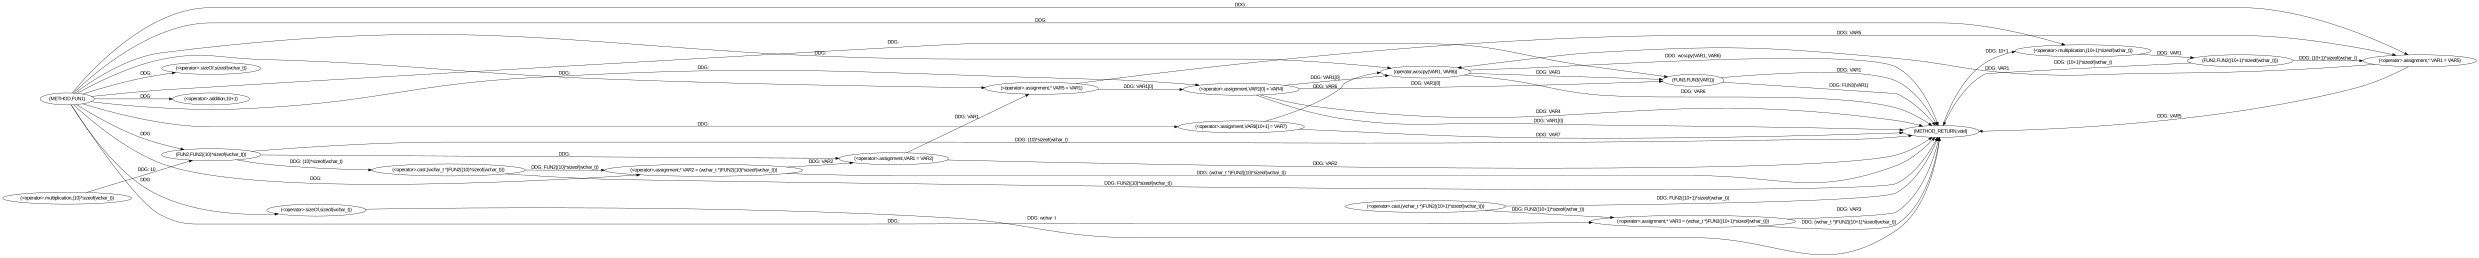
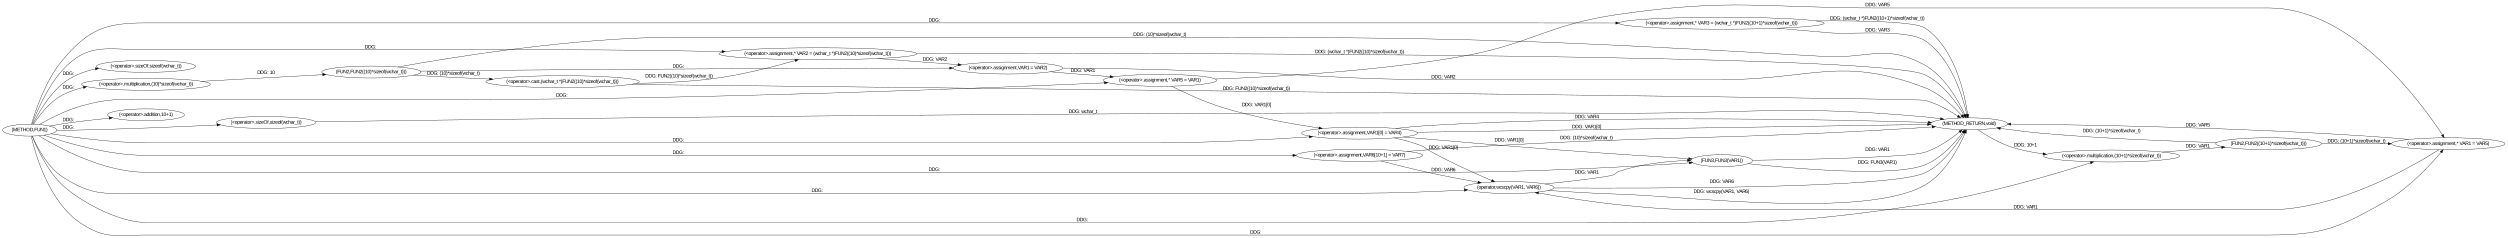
  digraph {
    fontname="Liberation Sans"
    rankdir=LR
    node [fontname="Liberation Sans"]
    edge [fontname="Liberation Sans"]
    n1 [label="(METHOD,FUN1)"]
    n2 [label="(<operator>.assignment,* VAR2 = (wchar_t *)FUN2((10)*sizeof(wchar_t)))"]
    n3 [label="(<operator>.multiplication,(10)*sizeof(wchar_t))"]
    n4 [label="(<operator>.sizeOf,sizeof(wchar_t))"]
    n5 [label="(<operator>.assignment,* VAR3 = (wchar_t *)FUN2((10+1)*sizeof(wchar_t)))"]
    n6 [label="(<operator>.multiplication,(10+1)*sizeof(wchar_t))"]
    n7 [label="(<operator>.addition,10+1)"]
    n8 [label="(<operator>.sizeOf,sizeof(wchar_t))"]
    n9 [label="(<operator>.assignment,VAR1[0] = VAR4)"]
    n10 [label="(<operator>.assignment,* VAR5 = VAR1)"]
    n11 [label="(<operator>.assignment,* VAR1 = VAR5)"]
    n12 [label="(<operator>.assignment,VAR6[10+1] = VAR7)"]
    n13 [label="(operator,wcscpy(VAR1, VAR6))"]
    n14 [label="(FUN3,FUN3(VAR1))"]
    n15 [label="(<operator>.assignment,VAR1 = VAR2)"]
    n16 [label="(METHOD_RETURN,void)"]
    n17 [label="(FUN2,FUN2((10)*sizeof(wchar_t)))"]
    n18 [label="(FUN2,FUN2((10+1)*sizeof(wchar_t)))"]
    n19 [label="(<operator>.cast,(wchar_t *)FUN2((10)*sizeof(wchar_t)))"]
-   n20 [label="(<operator>.cast,(wchar_t *)FUN2((10+1)*sizeof(wchar_t)))"]
    n1 -> n2 [label="DDG: "]
-   n1 -> n17 [label="DDG: "]
+   n1 -> n3 [label="DDG: "]
    n1 -> n4 [label="DDG: "]
    n1 -> n5 [label="DDG: "]
    n1 -> n6 [label="DDG: "]
    n1 -> n7 [label="DDG: "]
    n1 -> n8 [label="DDG: "]
    n1 -> n9 [label="DDG: "]
    n1 -> n10 [label="DDG: "]
    n1 -> n11 [label="DDG: "]
    n1 -> n12 [label="DDG: "]
    n1 -> n13 [label="DDG: "]
    n1 -> n14 [label="DDG: "]
    n2 -> n15 [label="DDG: VAR2"]
    n2 -> n16 [label="DDG: (wchar_t *)FUN2((10)*sizeof(wchar_t))"]
    n3 -> n17 [label="DDG: 10"]
    n5 -> n16 [label="DDG: VAR3"]
    n5 -> n16 [label="DDG: (wchar_t *)FUN2((10+1)*sizeof(wchar_t))"]
    n6 -> n18 [label="DDG: VAR1"]
    n8 -> n16 [label="DDG: wchar_t"]
    n9 -> n13 [label="DDG: VAR1[0]"]
    n9 -> n14 [label="DDG: VAR1[0]"]
    n9 -> n16 [label="DDG: VAR4"]
    n9 -> n16 [label="DDG: VAR1[0]"]
    n10 -> n9 [label="DDG: VAR1[0]"]
    n10 -> n11 [label="DDG: VAR5"]
    n11 -> n13 [label="DDG: VAR1"]
    n11 -> n16 [label="DDG: VAR5"]
    n12 -> n13 [label="DDG: VAR6"]
-   n12 -> n16 [label="DDG: VAR7"]
+   n12 -> n16 [label="DDG: (10)*sizeof(wchar_t)"]
    n13 -> n14 [label="DDG: VAR1"]
    n13 -> n16 [label="DDG: VAR6"]
    n13 -> n16 [label="DDG: wcscpy(VAR1, VAR6)"]
    n14 -> n16 [label="DDG: VAR1"]
    n14 -> n16 [label="DDG: FUN3(VAR1)"]
    n15 -> n10 [label="DDG: VAR1"]
    n15 -> n16 [label="DDG: VAR2"]
    n16 -> n6 [label="DDG: 10+1"]
    n17 -> n15 [label="DDG: "]
    n17 -> n16 [label="DDG: (10)*sizeof(wchar_t)"]
    n17 -> n19 [label="DDG: (10)*sizeof(wchar_t)"]
    n18 -> n11 [label="DDG: (10+1)*sizeof(wchar_t)"]
    n18 -> n16 [label="DDG: (10+1)*sizeof(wchar_t)"]
    n19 -> n2 [label="DDG: FUN2((10)*sizeof(wchar_t))"]
    n19 -> n16 [label="DDG: FUN2((10)*sizeof(wchar_t))"]
-   n20 -> n5 [label="DDG: FUN2((10+1)*sizeof(wchar_t))"]
-   n20 -> n16 [label="DDG: FUN2((10+1)*sizeof(wchar_t))"]
  }
